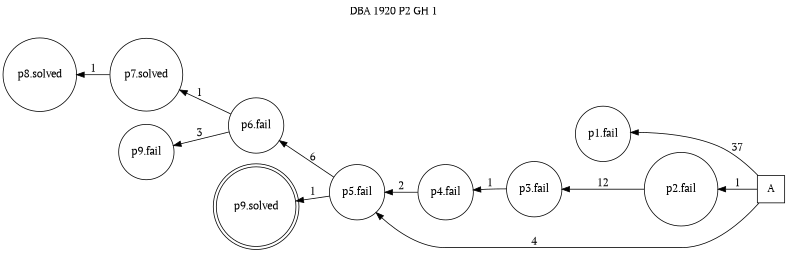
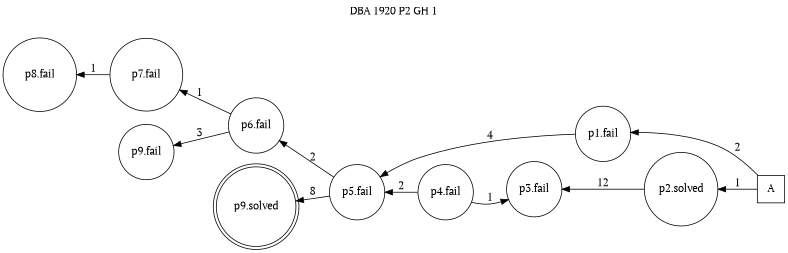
  digraph {
    fontname="PT Serif"
    label=" DBA 1920 P2 GH 1 "
    labelloc=tl
    rankdir=RL
    node [fontname="PT Serif" shape=circle]
    edge [fontname="PT Serif"]
    n1 [label=A shape=square]
    n2 [label="p1.fail"]
-   n3 [label="p2.fail"]
+   n3 [label="p2.solved"]
    n4 [label="p5.fail"]
    n5 [label="p3.fail"]
    n6 [label="p6.fail"]
    n7 [label="p9.solved" shape=doublecircle]
    n8 [label="p4.fail"]
-   n9 [label="p7.solved"]
+   n9 [label="p7.fail"]
    n10 [label="p9.fail"]
-   n11 [label="p8.solved"]
-   n1 -> n2 [label=37]
+   n11 [label="p8.fail"]
+   n1 -> n2 [label=2]
    n1 -> n3 [label=1]
-   n1 -> n4 [label=4]
+   n2 -> n4 [label=4]
    n3 -> n5 [label=12]
-   n4 -> n6 [label=6]
-   n4 -> n7 [label=1]
-   n5 -> n8 [label=1]
+   n4 -> n6 [label=2]
+   n4 -> n7 [label=8]
+   n8 -> n5 [label=1]
    n6 -> n9 [label=1]
    n6 -> n10 [label=3]
    n8 -> n4 [label=2]
    n9 -> n11 [label=1]
  }
